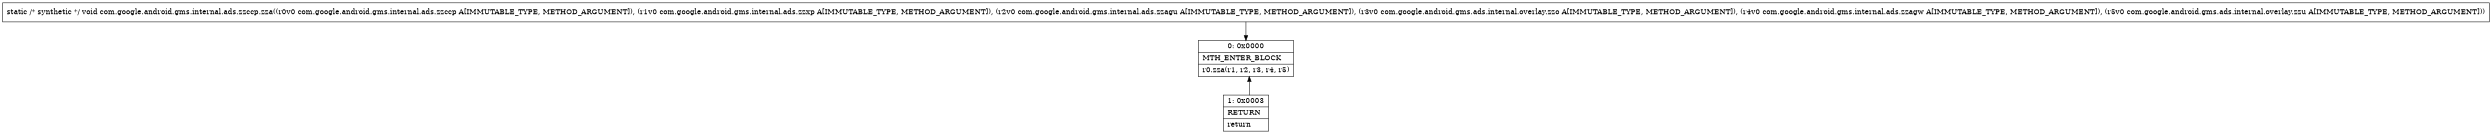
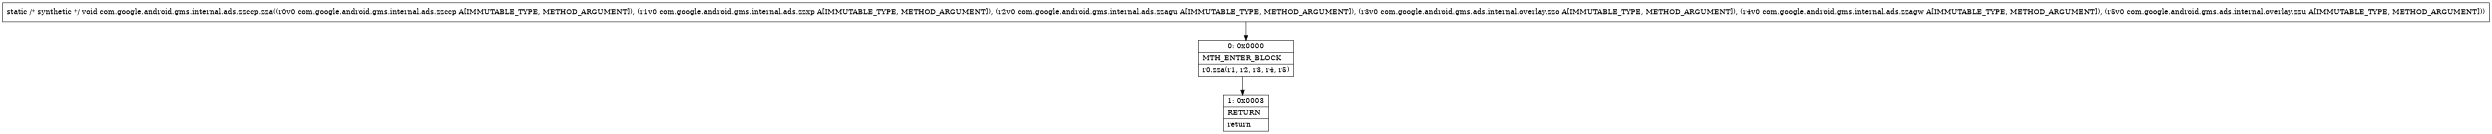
  digraph {
    node [shape=record]
    n1 [label="{0\:\ 0x0000|MTH_ENTER_BLOCK\l|r0.zza(r1, r2, r3, r4, r5)\l}"]
    n2 [label="{1\:\ 0x0003|RETURN\l|return\l}"]
    n3 [label="{static \/* synthetic *\/ void com.google.android.gms.internal.ads.zzccp.zza((r0v0 com.google.android.gms.internal.ads.zzccp A[IMMUTABLE_TYPE, METHOD_ARGUMENT]), (r1v0 com.google.android.gms.internal.ads.zzxp A[IMMUTABLE_TYPE, METHOD_ARGUMENT]), (r2v0 com.google.android.gms.internal.ads.zzagu A[IMMUTABLE_TYPE, METHOD_ARGUMENT]), (r3v0 com.google.android.gms.ads.internal.overlay.zzo A[IMMUTABLE_TYPE, METHOD_ARGUMENT]), (r4v0 com.google.android.gms.internal.ads.zzagw A[IMMUTABLE_TYPE, METHOD_ARGUMENT]), (r5v0 com.google.android.gms.ads.internal.overlay.zzu A[IMMUTABLE_TYPE, METHOD_ARGUMENT])) }"]
-   n2 -> n1
+   n1 -> n2
    n3 -> n1
  }
